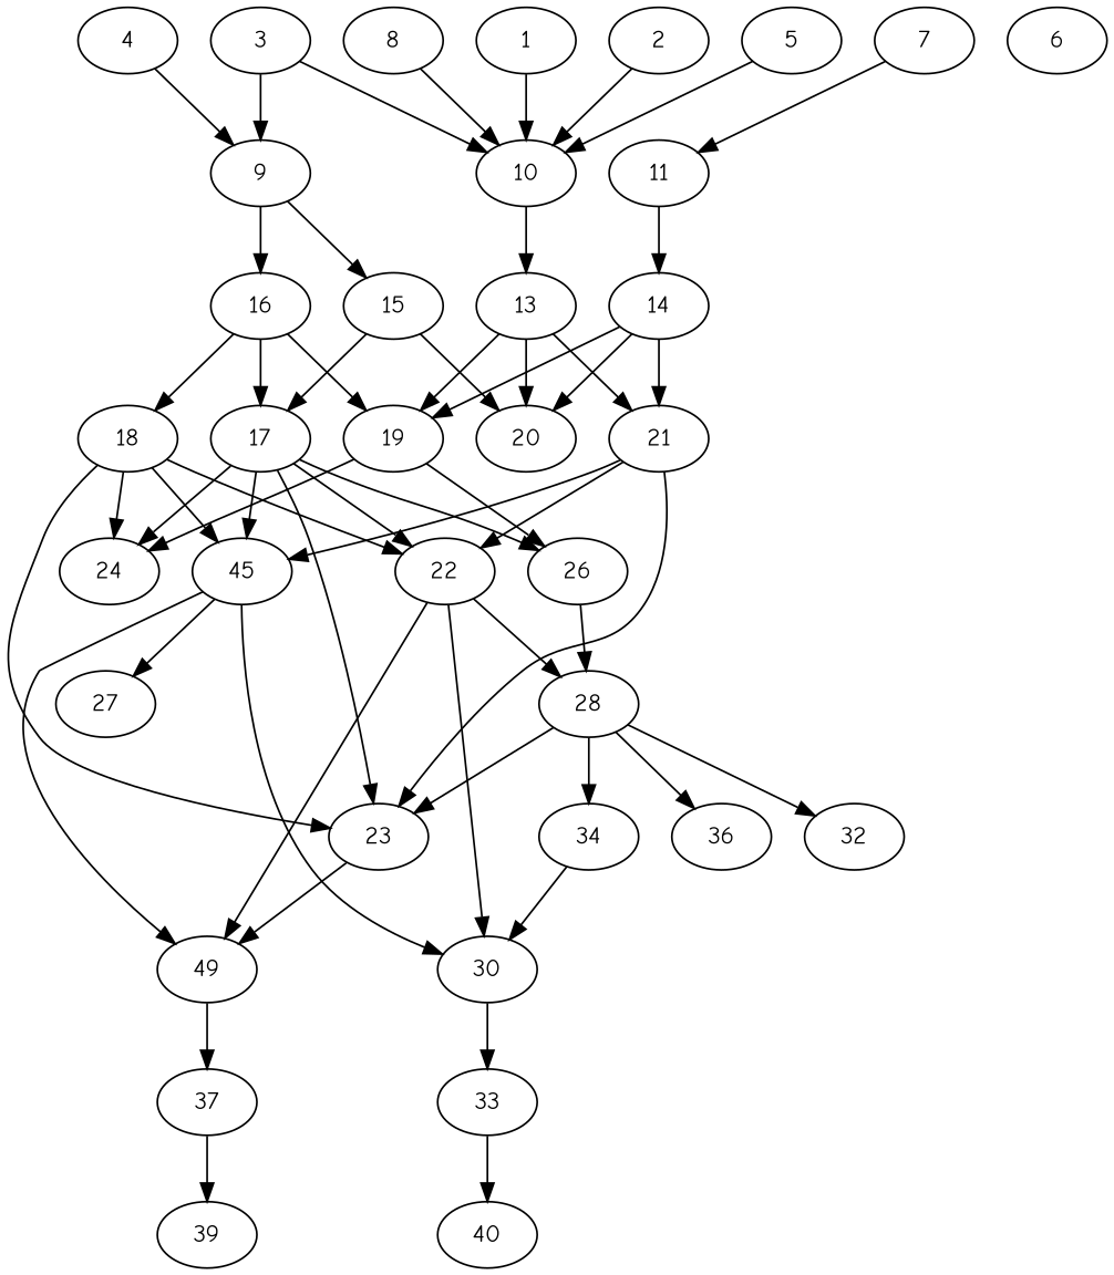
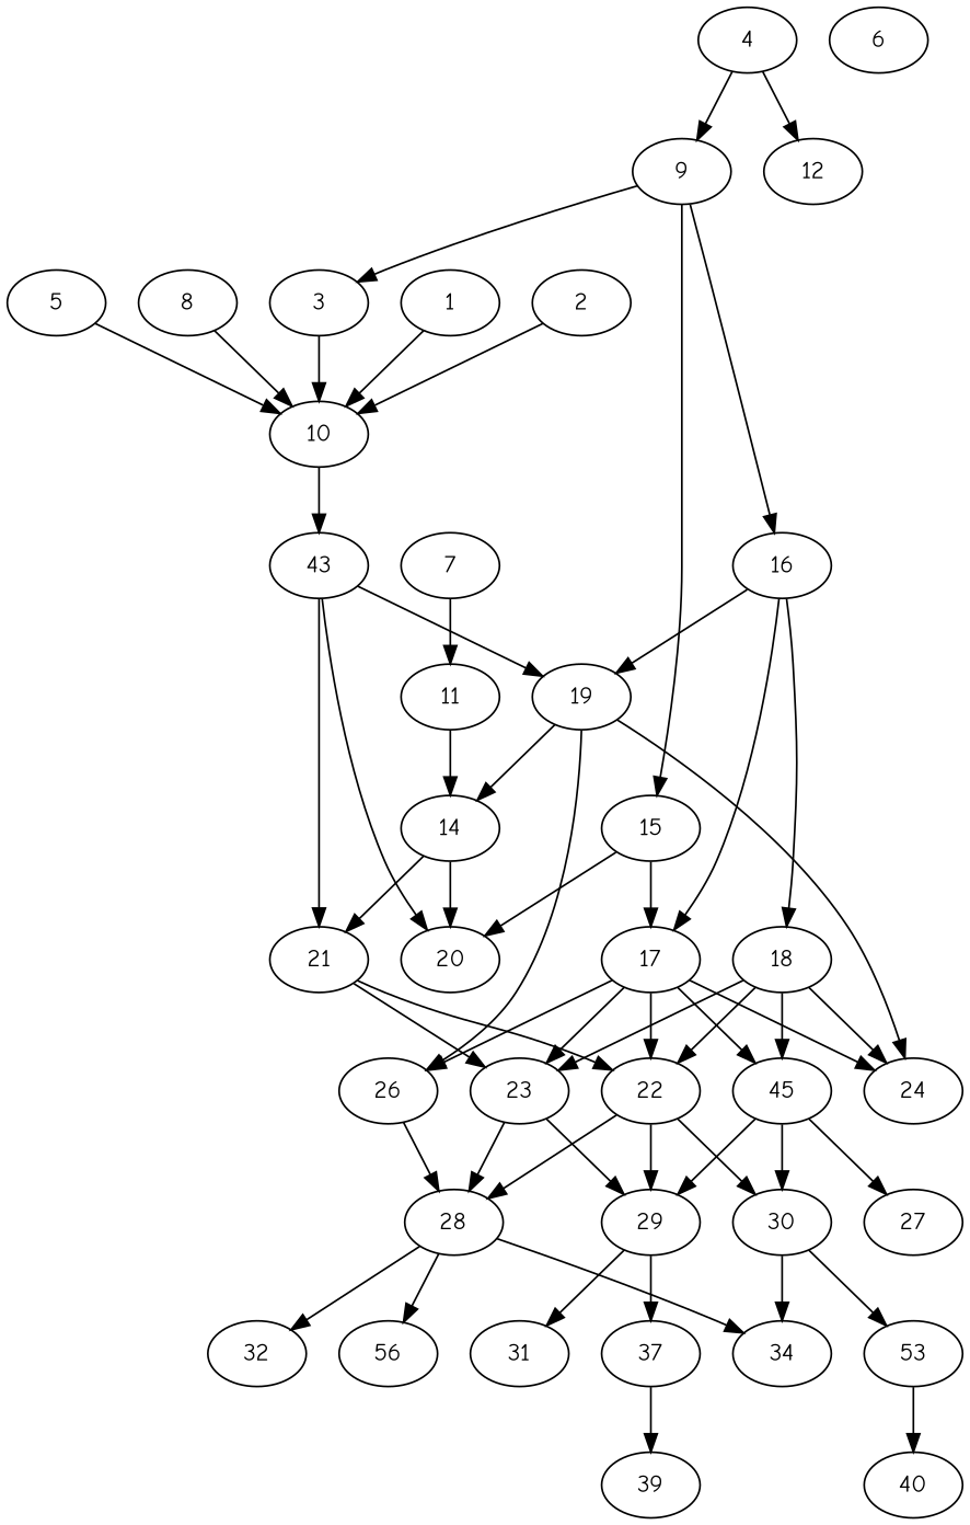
  digraph {
    fontname="Comic Neue"
    node [alpha=0.11 fontname="Comic Neue"]
    edge [fontname="Comic Neue"]
    1 [alpha=0.18 expect_size=32119808]
    10 [alpha=0.18 expect_size=39042048]
-   13 [expect_size=30826496]
+   13 [expect_size=30826496 label=43]
    20 [alpha=0.13 expect_size=10544128]
    19 [alpha=0.09 expect_size=12909568]
    21 [alpha=0.09 expect_size=6073344]
    2 [alpha=0.02 expect_size=6618112]
    3 [alpha=0.06 expect_size=27148288]
    9 [alpha=0.19 expect_size=20622336]
    15 [alpha=0.04 expect_size=22204416]
    16 [alpha=0.03 expect_size=48130048]
    17 [alpha=0.14 expect_size=10722304]
    18 [alpha=0.09 expect_size=36069376]
    4 [expect_size=26877952]
+   12 [alpha=0.04 expect_size=26425344]
    5 [expect_size=22170624]
    6 [alpha=0.04 expect_size=38473728]
    7 [expect_size=33927168]
    11 [alpha=0.06 expect_size=30765056]
    14 [alpha=0.20 expect_size=43875328]
    8 [alpha=0.10 expect_size=12130304]
    24 [alpha=0.05 expect_size=7560192]
    26 [alpha=0.03 expect_size=17995776]
    22 [alpha=0.05 expect_size=19782656]
    23 [alpha=0.10 expect_size=28971008]
    n26 [alpha=0.07 expect_size=7414784 label=45]
    28 [alpha=0.01 expect_size=11753472]
-   29 [alpha=0.19 expect_size=33926144 label=49]
+   29 [alpha=0.19 expect_size=33926144]
    30 [expect_size=7857152]
    27 [expect_size=25974784]
    32 [alpha=0.05 expect_size=12139520]
    34 [alpha=0.06 expect_size=47798272]
-   36 [alpha=0.16 expect_size=27832320]
+   36 [alpha=0.16 expect_size=27832320 label=56]
+   31 [alpha=0.13 expect_size=38821888]
    37 [alpha=0.03 expect_size=33785856]
-   33 [alpha=0.07 expect_size=23558144]
+   33 [alpha=0.07 expect_size=23558144 label=53]
    39 [alpha=0.05 expect_size=14999552]
    40 [alpha=0.10 expect_size=12526592]
    1 -> 10
    10 -> 13
    13 -> 20
    13 -> 19
    13 -> 21
    19 -> 24
    19 -> 26
    21 -> 22
    21 -> 23
-   21 -> n26
    2 -> 10
    3 -> 10
-   3 -> 9
+   9 -> 3
    9 -> 15
    9 -> 16
    15 -> 20
    15 -> 17
    16 -> 19
    16 -> 17
    16 -> 18
    17 -> 24
    17 -> 26
    17 -> 22
    17 -> 23
    17 -> n26
    18 -> 24
    18 -> 22
    18 -> 23
    18 -> n26
    4 -> 9
+   4 -> 12
    5 -> 10
    7 -> 11
    11 -> 14
    14 -> 20
-   14 -> 19
+   19 -> 14
    14 -> 21
    8 -> 10
    26 -> 28
    22 -> 28
    22 -> 29
    22 -> 30
-   28 -> 23
+   23 -> 28
    23 -> 29
    n26 -> 29
    n26 -> 30
    n26 -> 27
    28 -> 32
    28 -> 34
    28 -> 36
+   29 -> 31
    29 -> 37
-   34 -> 30
+   30 -> 34
    30 -> 33
    37 -> 39
    33 -> 40
  }
